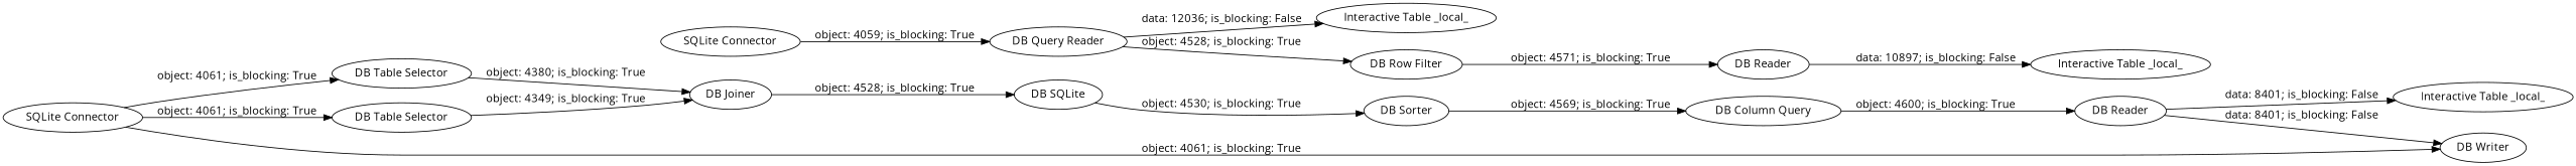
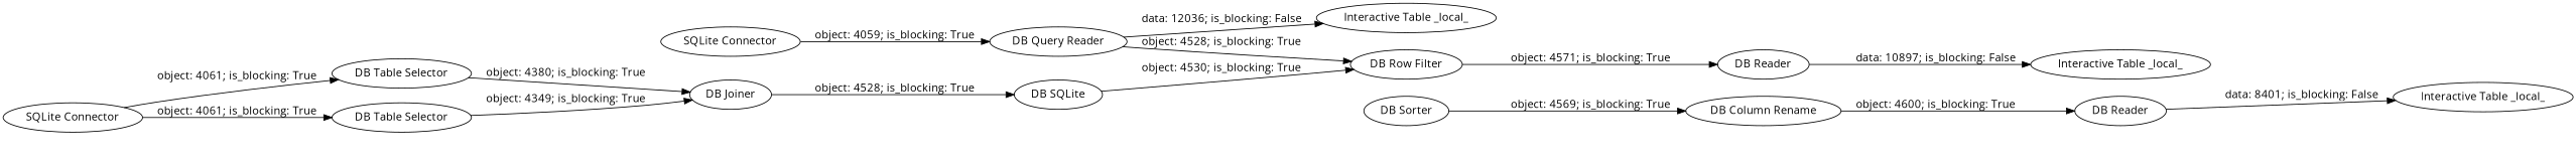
  digraph {
    fontname="Open Sans"
    rankdir=LR
    node [fontname="Open Sans"]
    edge [fontname="Open Sans"]
    n1 [label="Interactive Table _local_"]
    n2 [label="SQLite Connector"]
    n3 [label="DB Query Reader"]
    n4 [label="DB Row Filter"]
    n5 [label="SQLite Connector"]
-   n6 [label="DB Writer"]
    n7 [label="DB Table Selector"]
    n8 [label="DB Table Selector"]
    n9 [label="DB Joiner"]
-   n10 [label="DB Column Query"]
+   n10 [label="DB Column Rename"]
    n11 [label="DB Reader"]
    n12 [label="Interactive Table _local_"]
    n13 [label="Interactive Table _local_"]
    n14 [label="DB Reader"]
    n15 [label="DB Sorter"]
    n16 [label="DB SQLite"]
    n2 -> n3 [label="object: 4059; is_blocking: True"]
    n3 -> n1 [label="data: 12036; is_blocking: False"]
    n3 -> n4 [label="object: 4528; is_blocking: True"]
    n4 -> n14 [label="object: 4571; is_blocking: True"]
-   n5 -> n6 [label="object: 4061; is_blocking: True"]
    n5 -> n7 [label="object: 4061; is_blocking: True"]
    n5 -> n8 [label="object: 4061; is_blocking: True"]
    n7 -> n9 [label="object: 4380; is_blocking: True"]
    n8 -> n9 [label="object: 4349; is_blocking: True"]
    n9 -> n16 [label="object: 4528; is_blocking: True"]
    n10 -> n11 [label="object: 4600; is_blocking: True"]
-   n11 -> n6 [label="data: 8401; is_blocking: False"]
    n11 -> n12 [label="data: 8401; is_blocking: False"]
    n14 -> n13 [label="data: 10897; is_blocking: False"]
    n15 -> n10 [label="object: 4569; is_blocking: True"]
-   n16 -> n15 [label="object: 4530; is_blocking: True"]
+   n16 -> n4 [label="object: 4530; is_blocking: True"]
  }
